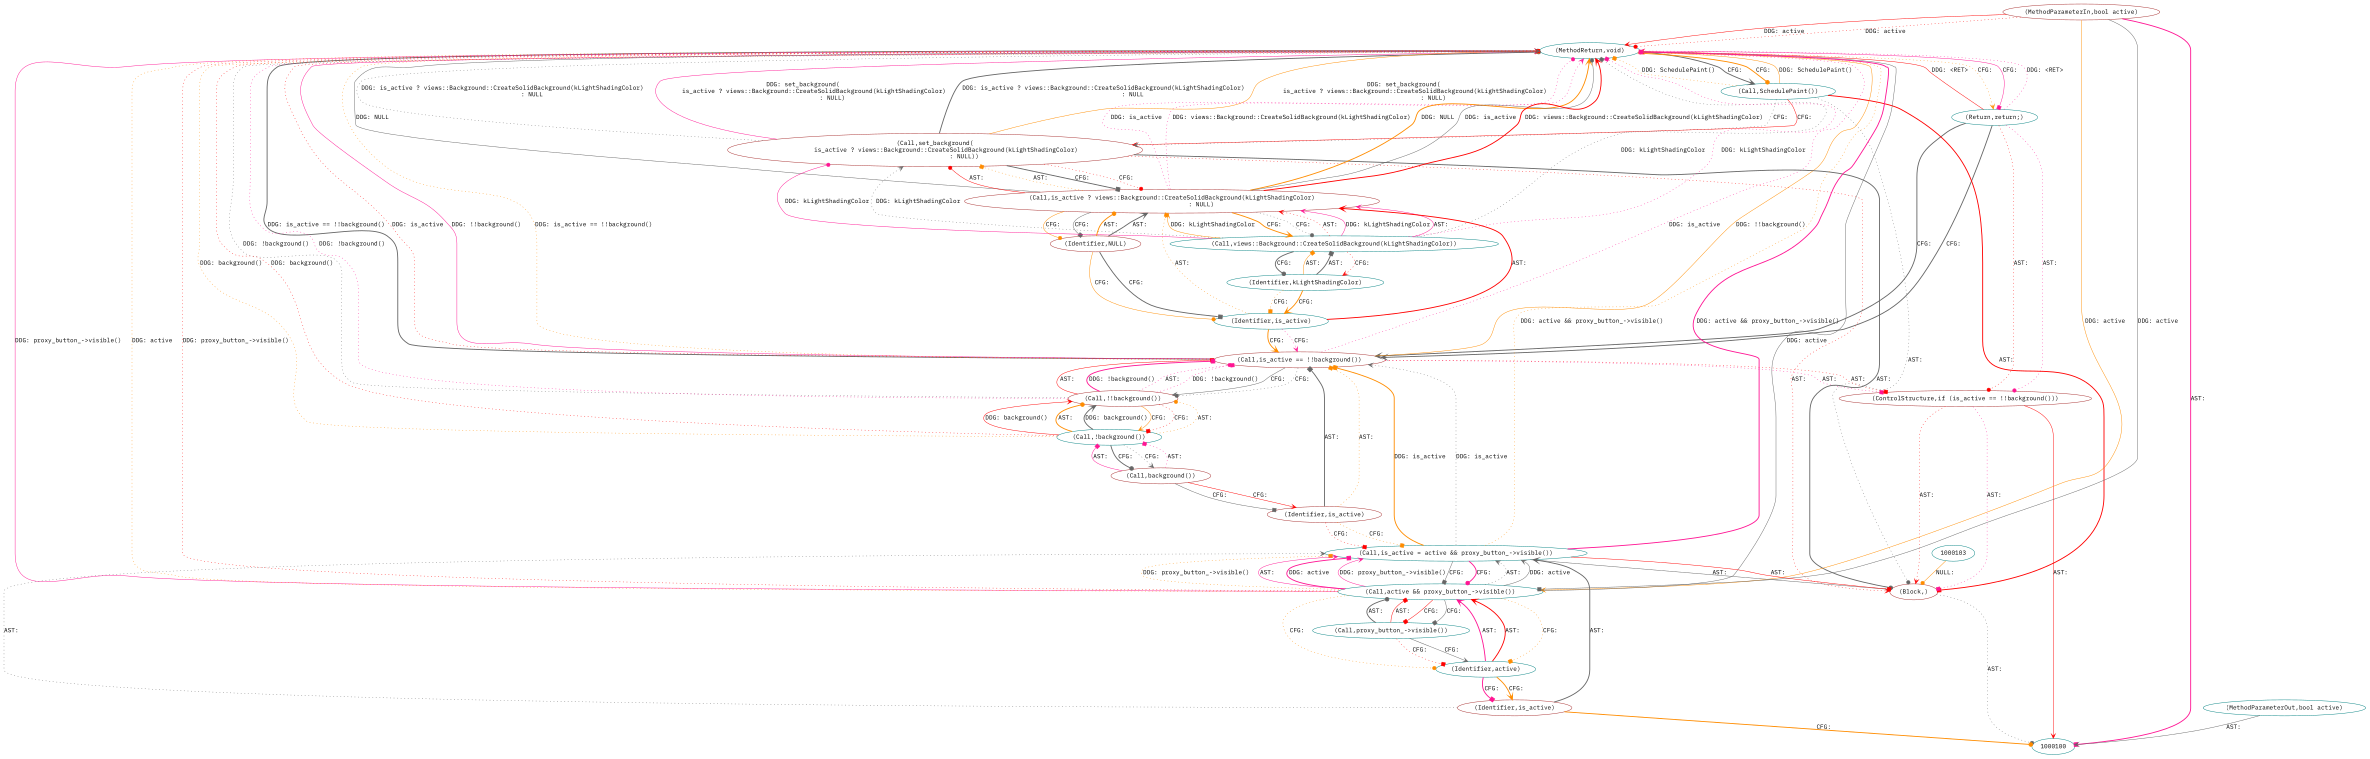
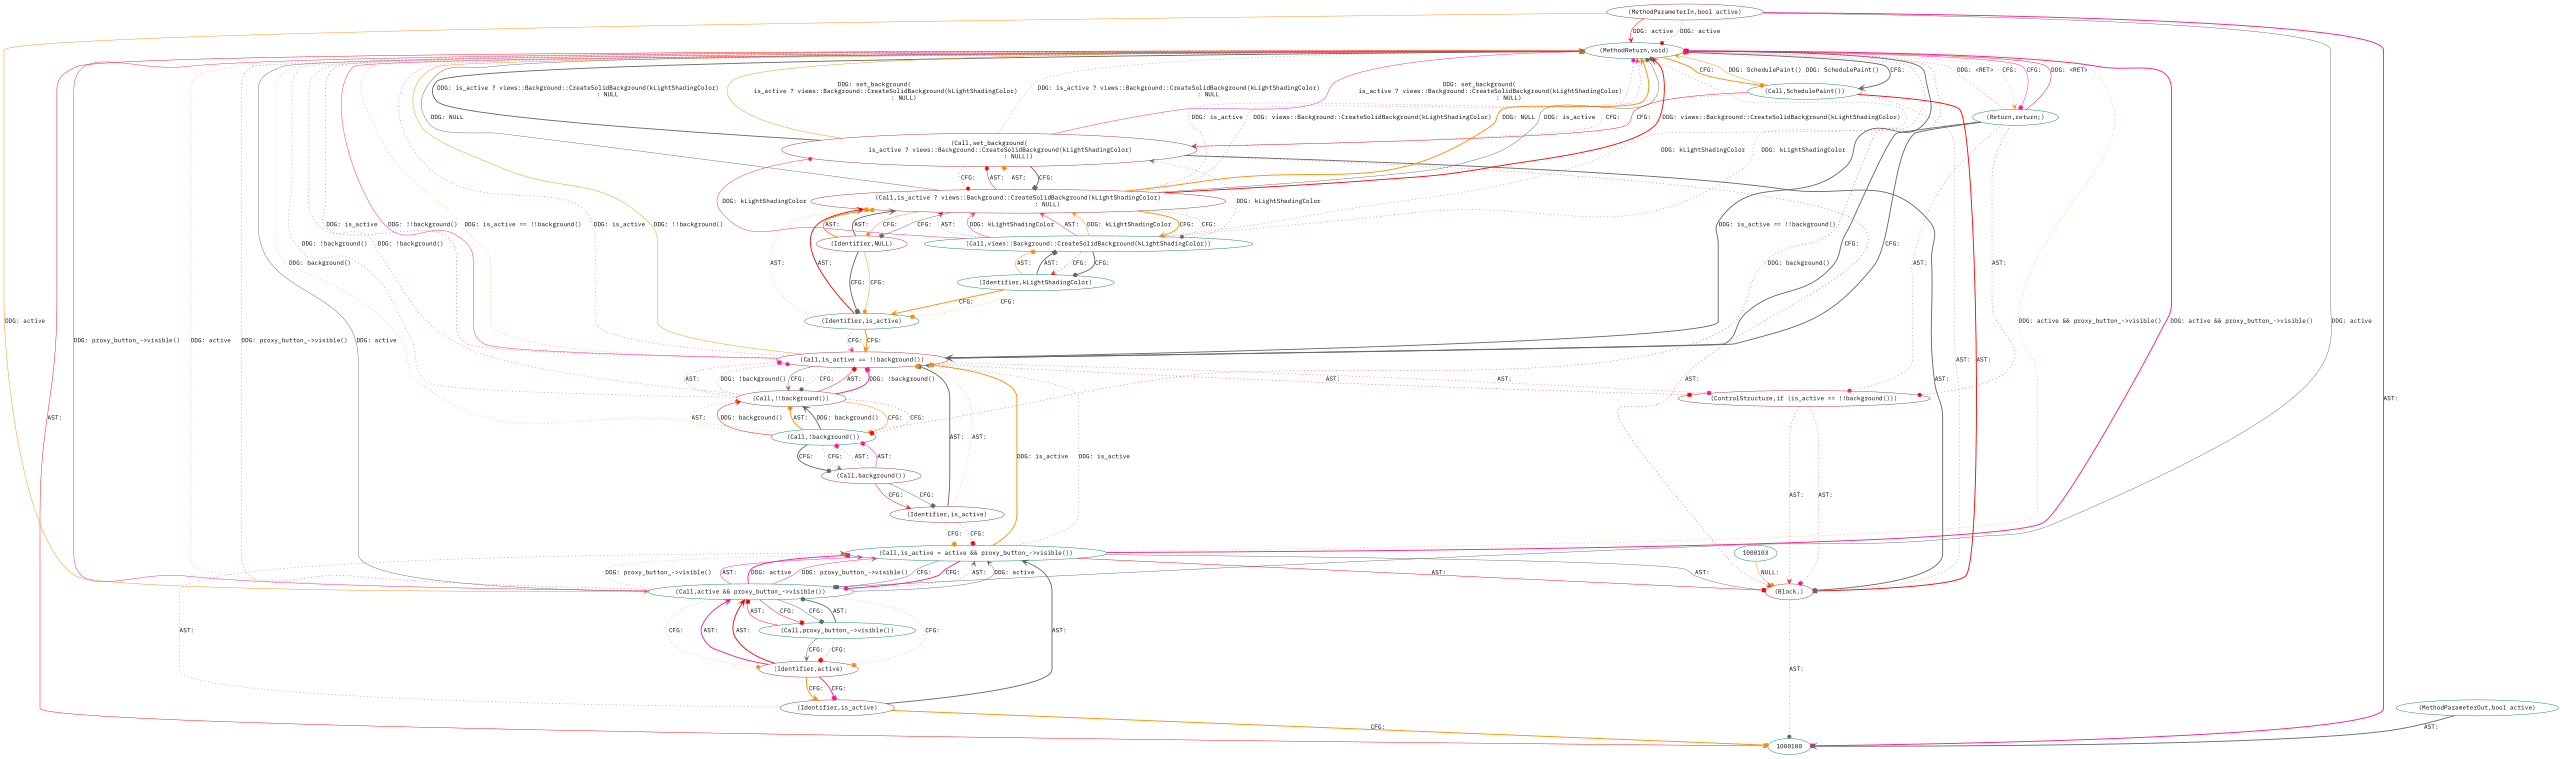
  digraph {
    fontname="IBM Plex Mono"
    node [color=teal fontname="IBM Plex Mono"]
    edge [arrowhead=vee color=gray40 fontname="IBM Plex Mono" style=dotted]
    n1 [label="(MethodReturn,void)"]
    n2 [label="(Return,return;)"]
    n3 [label="(Call,SchedulePaint())"]
    1000100
    n5 [color=brown label="(Call,is_active == !!background())"]
    n6 [color=brown label="(ControlStructure,if (is_active == !!background()))"]
    n7 [color=brown label="(Block,)"]
    n8 [color=brown label="(Call,set_background(\n      is_active ? views::Background::CreateSolidBackground(kLightShadingColor)\n                : NULL))"]
    n9 [color=brown label="(MethodParameterIn,bool active)"]
    n10 [label="(Call,active && proxy_button_->visible())"]
-   n11 [label="(Identifier,active)"]
+   n11 [color=brown label="(Identifier,active)"]
    n12 [label="(Call,proxy_button_->visible())"]
    n13 [label="(Call,is_active = active && proxy_button_->visible())"]
    n14 [label="(MethodParameterOut,bool active)"]
    n15 [color=brown label="(Identifier,is_active)"]
    n16 [color=brown label="(Call,!!background())"]
    n17 [label="(Call,!background())"]
    n18 [color=brown label="(Call,background())"]
    n19 [color=brown label="(Identifier,is_active)"]
    n20 [color=brown label="(Call,is_active ? views::Background::CreateSolidBackground(kLightShadingColor)\n                : NULL)"]
    n21 [label="(Call,views::Background::CreateSolidBackground(kLightShadingColor))"]
    n22 [color=brown label="(Identifier,NULL)"]
    n23 [label="(Identifier,kLightShadingColor)"]
    n24 [label="(Identifier,is_active)"]
    1000103
    n1 -> n2 [color=darkorange label="CFG: "]
    n1 -> n2 [arrowhead=box color=deeppink label="CFG: " style=solid]
    n1 -> n3 [label="CFG: " style=bold]
    n1 -> n3 [arrowhead=dot color=darkorange label="CFG: " style=bold]
-   n6 -> 1000100 [color=red label="AST: " style=solid]
+   n1 -> 1000100 [color=red label="AST: " style=solid]
    n2 -> n1 [color=deeppink label="DDG: <RET>"]
    n2 -> n1 [color=red label="DDG: <RET>" style=solid]
    n2 -> n5 [label="CFG: " style=bold]
    n2 -> n5 [label="CFG: " style=bold]
    n2 -> n6 [arrowhead=dot color=red label="AST: "]
    n2 -> n6 [arrowhead=dot color=deeppink label="AST: "]
    n3 -> n1 [color=darkorange label="DDG: SchedulePaint()" style=solid]
    n3 -> n1 [arrowhead=box color=darkorange label="DDG: SchedulePaint()"]
    n3 -> n7 [arrowhead=box color=red label="AST: " style=bold]
    n3 -> n7 [arrowhead=dot label="AST: "]
    n3 -> n8 [color=red label="CFG: " style=solid]
    n3 -> n8 [label="CFG: "]
    n5 -> n1 [arrowhead=box color=darkorange label="DDG: !!background()" style=solid]
    n5 -> n1 [arrowhead=dot label="DDG: is_active == !!background()" style=bold]
    n5 -> n1 [color=red label="DDG: is_active"]
    n5 -> n1 [arrowhead=box color=deeppink label="DDG: !!background()" style=solid]
    n5 -> n1 [arrowhead=box color=darkorange label="DDG: is_active == !!background()"]
    n5 -> n1 [arrowhead=dot color=deeppink label="DDG: is_active"]
    n5 -> n6 [arrowhead=box color=deeppink label="AST: "]
    n5 -> n6 [arrowhead=box color=red label="AST: "]
    n5 -> n16 [label="CFG: " style=solid]
    n5 -> n16 [arrowhead=dot label="CFG: "]
    n6 -> n7 [color=red label="AST: "]
    n6 -> n7 [arrowhead=box color=deeppink label="AST: "]
    n7 -> 1000100 [arrowhead=dot label="AST: "]
    n8 -> n1 [arrowhead=dot label="DDG: is_active ? views::Background::CreateSolidBackground(kLightShadingColor)\n                : NULL"]
    n8 -> n1 [color=deeppink label="DDG: set_background(\n      is_active ? views::Background::CreateSolidBackground(kLightShadingColor)\n                : NULL)" style=solid]
    n8 -> n1 [arrowhead=dot label="DDG: is_active ? views::Background::CreateSolidBackground(kLightShadingColor)\n                : NULL" style=bold]
    n8 -> n1 [arrowhead=box color=darkorange label="DDG: set_background(\n      is_active ? views::Background::CreateSolidBackground(kLightShadingColor)\n                : NULL)" style=solid]
    n8 -> n7 [color=red label="AST: "]
    n8 -> n7 [arrowhead=dot label="AST: " style=bold]
    n8 -> n20 [arrowhead=box label="CFG: " style=bold]
    n8 -> n20 [arrowhead=dot color=red label="CFG: "]
    n9 -> n1 [arrowhead=dot color=red label="DDG: active"]
    n9 -> n1 [color=red label="DDG: active" style=solid]
    n9 -> 1000100 [arrowhead=box color=deeppink label="AST: " style=bold]
    n9 -> n10 [color=darkorange label="DDG: active" style=solid]
    n9 -> n10 [arrowhead=box label="DDG: active" style=solid]
    n10 -> n1 [arrowhead=dot color=deeppink label="DDG: proxy_button_->visible()" style=solid]
    n10 -> n1 [arrowhead=dot color=darkorange label="DDG: active"]
    n10 -> n1 [color=red label="DDG: proxy_button_->visible()"]
    n10 -> n1 [arrowhead=dot label="DDG: active" style=solid]
    n10 -> n11 [arrowhead=box color=darkorange label="CFG: "]
    n10 -> n11 [arrowhead=dot color=darkorange label="CFG: "]
    n10 -> n12 [arrowhead=box color=red label="CFG: " style=solid]
    n10 -> n12 [arrowhead=box label="CFG: " style=solid]
    n10 -> n13 [label="AST: "]
    n10 -> n13 [label="DDG: active" style=solid]
    n10 -> n13 [arrowhead=box color=darkorange label="DDG: proxy_button_->visible()"]
    n10 -> n13 [color=deeppink label="AST: " style=solid]
    n10 -> n13 [arrowhead=box color=deeppink label="DDG: active" style=bold]
    n10 -> n13 [color=deeppink label="DDG: proxy_button_->visible()" style=solid]
    n11 -> n10 [color=deeppink label="AST: " style=bold]
    n11 -> n10 [color=red label="AST: " style=bold]
    n11 -> n15 [color=darkorange label="CFG: " style=bold]
    n11 -> n15 [arrowhead=box color=deeppink label="CFG: " style=bold]
    n12 -> n10 [arrowhead=dot label="AST: " style=bold]
    n12 -> n10 [arrowhead=box color=red label="AST: " style=solid]
    n12 -> n11 [label="CFG: " style=solid]
    n12 -> n11 [arrowhead=box color=red label="CFG: "]
    n13 -> n1 [arrowhead=dot color=darkorange label="DDG: active && proxy_button_->visible()"]
    n13 -> n1 [arrowhead=box color=deeppink label="DDG: active && proxy_button_->visible()" style=bold]
    n13 -> n5 [arrowhead=box color=darkorange label="DDG: is_active" style=bold]
    n13 -> n5 [label="DDG: is_active"]
    n13 -> n7 [arrowhead=dot label="AST: " style=solid]
    n13 -> n7 [arrowhead=box color=red label="AST: " style=solid]
    n13 -> n10 [arrowhead=dot color=deeppink label="CFG: " style=bold]
    n13 -> n10 [arrowhead=box label="CFG: " style=solid]
-   n14 -> 1000100 [label="AST: " style=solid]
+   n14 -> 1000100 [label="AST: " style=bold]
    n15 -> 1000100 [arrowhead=dot color=darkorange label="CFG: " style=bold]
    n15 -> n13 [label="AST: " style=bold]
    n15 -> n13 [label="AST: "]
    n16 -> n1 [arrowhead=dot label="DDG: !background()"]
    n16 -> n1 [color=deeppink label="DDG: !background()"]
    n16 -> n5 [arrowhead=box color=red label="AST: " style=solid]
    n16 -> n5 [arrowhead=box color=deeppink label="DDG: !background()" style=bold]
    n16 -> n5 [arrowhead=box color=deeppink label="AST: "]
    n16 -> n5 [arrowhead=dot color=deeppink label="DDG: !background()"]
    n16 -> n17 [color=darkorange label="CFG: " style=solid]
    n16 -> n17 [arrowhead=box color=red label="CFG: "]
    n17 -> n1 [arrowhead=box color=darkorange label="DDG: background()"]
    n17 -> n1 [arrowhead=box color=red label="DDG: background()"]
    n17 -> n16 [arrowhead=dot color=darkorange label="AST: "]
    n17 -> n16 [color=red label="DDG: background()" style=solid]
    n17 -> n16 [arrowhead=dot color=darkorange label="AST: " style=bold]
    n17 -> n16 [label="DDG: background()" style=bold]
    n17 -> n18 [arrowhead=dot label="CFG: " style=bold]
    n17 -> n18 [label="CFG: "]
    n18 -> n17 [arrowhead=box color=deeppink label="AST: "]
    n18 -> n17 [arrowhead=box color=deeppink label="AST: " style=solid]
    n18 -> n19 [color=red label="CFG: " style=solid]
    n18 -> n19 [arrowhead=box label="CFG: " style=solid]
    n19 -> n5 [arrowhead=box label="AST: " style=bold]
    n19 -> n5 [arrowhead=box color=darkorange label="AST: "]
    n19 -> n13 [arrowhead=box color=darkorange label="CFG: "]
    n19 -> n13 [arrowhead=box color=red label="CFG: "]
    n20 -> n1 [label="DDG: NULL" style=solid]
    n20 -> n1 [arrowhead=dot color=deeppink label="DDG: is_active"]
    n20 -> n1 [color=deeppink label="DDG: views::Background::CreateSolidBackground(kLightShadingColor)"]
    n20 -> n1 [color=darkorange label="DDG: NULL" style=bold]
    n20 -> n1 [arrowhead=dot label="DDG: is_active" style=solid]
    n20 -> n1 [color=red label="DDG: views::Background::CreateSolidBackground(kLightShadingColor)" style=bold]
    n20 -> n8 [arrowhead=dot color=red label="AST: " style=solid]
    n20 -> n8 [arrowhead=box color=darkorange label="AST: "]
    n20 -> n21 [color=darkorange label="CFG: " style=bold]
    n20 -> n21 [arrowhead=dot label="CFG: "]
    n20 -> n22 [arrowhead=dot color=darkorange label="CFG: " style=solid]
    n20 -> n22 [arrowhead=box label="CFG: " style=solid]
    n21 -> n1 [arrowhead=box label="DDG: kLightShadingColor"]
    n21 -> n1 [arrowhead=box color=deeppink label="DDG: kLightShadingColor"]
    n21 -> n8 [label="DDG: kLightShadingColor"]
    n21 -> n8 [arrowhead=dot color=deeppink label="DDG: kLightShadingColor" style=solid]
    n21 -> n20 [color=red label="AST: "]
    n21 -> n20 [color=deeppink label="DDG: kLightShadingColor" style=solid]
    n21 -> n20 [color=deeppink label="AST: " style=solid]
    n21 -> n20 [color=darkorange label="DDG: kLightShadingColor" style=solid]
    n21 -> n23 [color=red label="CFG: "]
    n21 -> n23 [arrowhead=dot label="CFG: " style=bold]
    n22 -> n20 [arrowhead=dot color=darkorange label="AST: " style=bold]
    n22 -> n20 [label="AST: " style=bold]
    n22 -> n24 [arrowhead=box label="CFG: " style=bold]
    n22 -> n24 [arrowhead=dot color=darkorange label="CFG: " style=solid]
    n23 -> n21 [arrowhead=box color=darkorange label="AST: " style=solid]
    n23 -> n21 [arrowhead=box label="AST: " style=bold]
    n23 -> n24 [color=darkorange label="CFG: " style=bold]
    n23 -> n24 [arrowhead=box color=darkorange label="CFG: "]
    n24 -> n5 [color=deeppink label="CFG: "]
    n24 -> n5 [color=darkorange label="CFG: " style=bold]
    n24 -> n20 [arrowhead=box color=darkorange label="AST: "]
    n24 -> n20 [color=red label="AST: " style=bold]
    1000103 -> n7 [arrowhead=dot color=darkorange label="NULL: " style=solid]
  }
